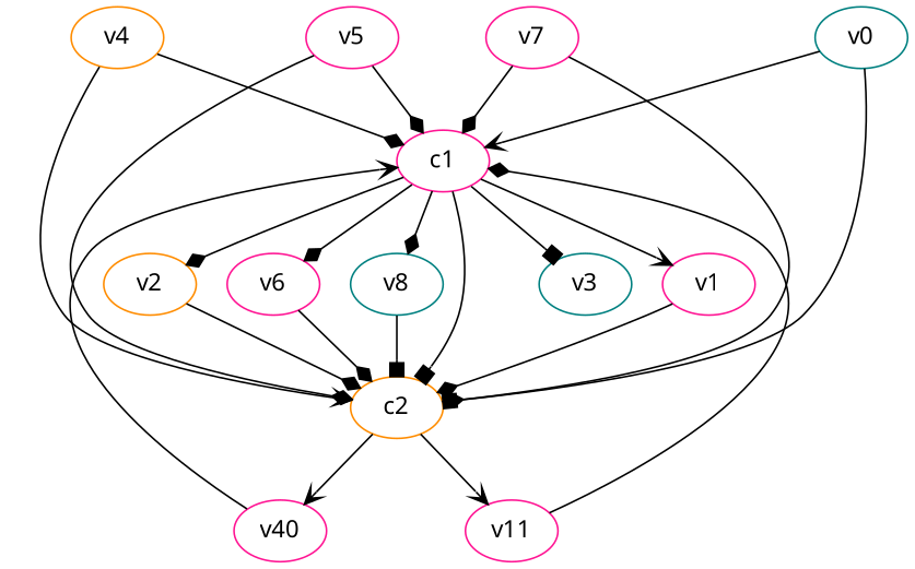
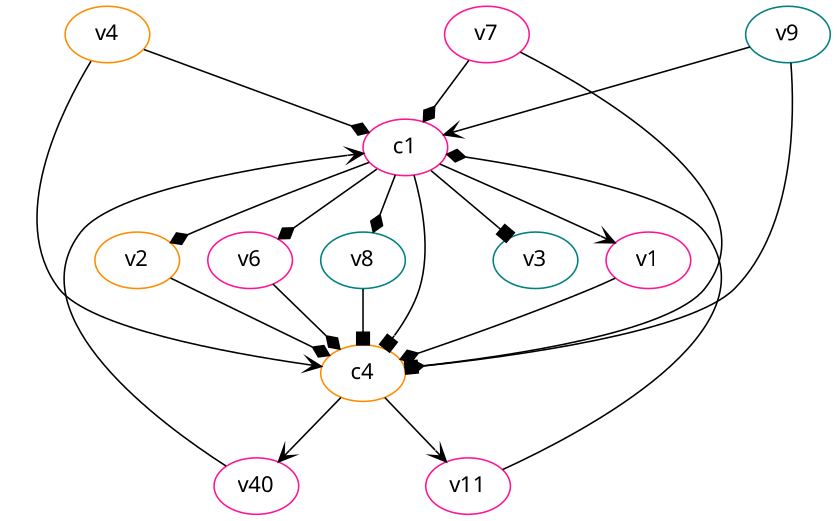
  strict digraph {
    fontname="Noto Sans"
    node [color=deeppink fontname="Noto Sans"]
    edge [arrowhead=diamond fontname="Noto Sans" weight=1]
    c1
    v1
    v2 [color=darkorange]
    v3 [color=teal]
    v6
    v8 [color=teal]
-   c2 [color=darkorange]
+   c2 [color=darkorange label=c4]
    n8 [label=v40]
    v11
    v4 [color=darkorange]
-   v5
    v7
-   v9 [color=teal label=v0]
+   v9 [color=teal]
    c1 -> v1 [arrowhead=vee]
    c1 -> v2
    c1 -> v3 [arrowhead=box]
    c1 -> v6
    c1 -> v8
    c1 -> c2 [arrowhead=box]
    v1 -> c2
    v2 -> c2
    v6 -> c2
    v8 -> c2 [arrowhead=box]
    c2 -> n8 [arrowhead=vee]
    c2 -> v11 [arrowhead=vee]
    n8 -> c1 [arrowhead=vee]
    v11 -> c1
    v4 -> c1
    v4 -> c2 [arrowhead=vee]
-   v5 -> c1
-   v5 -> c2
    v7 -> c1
    v7 -> c2
    v9 -> c1 [arrowhead=vee]
    v9 -> c2 [arrowhead=box]
  }
